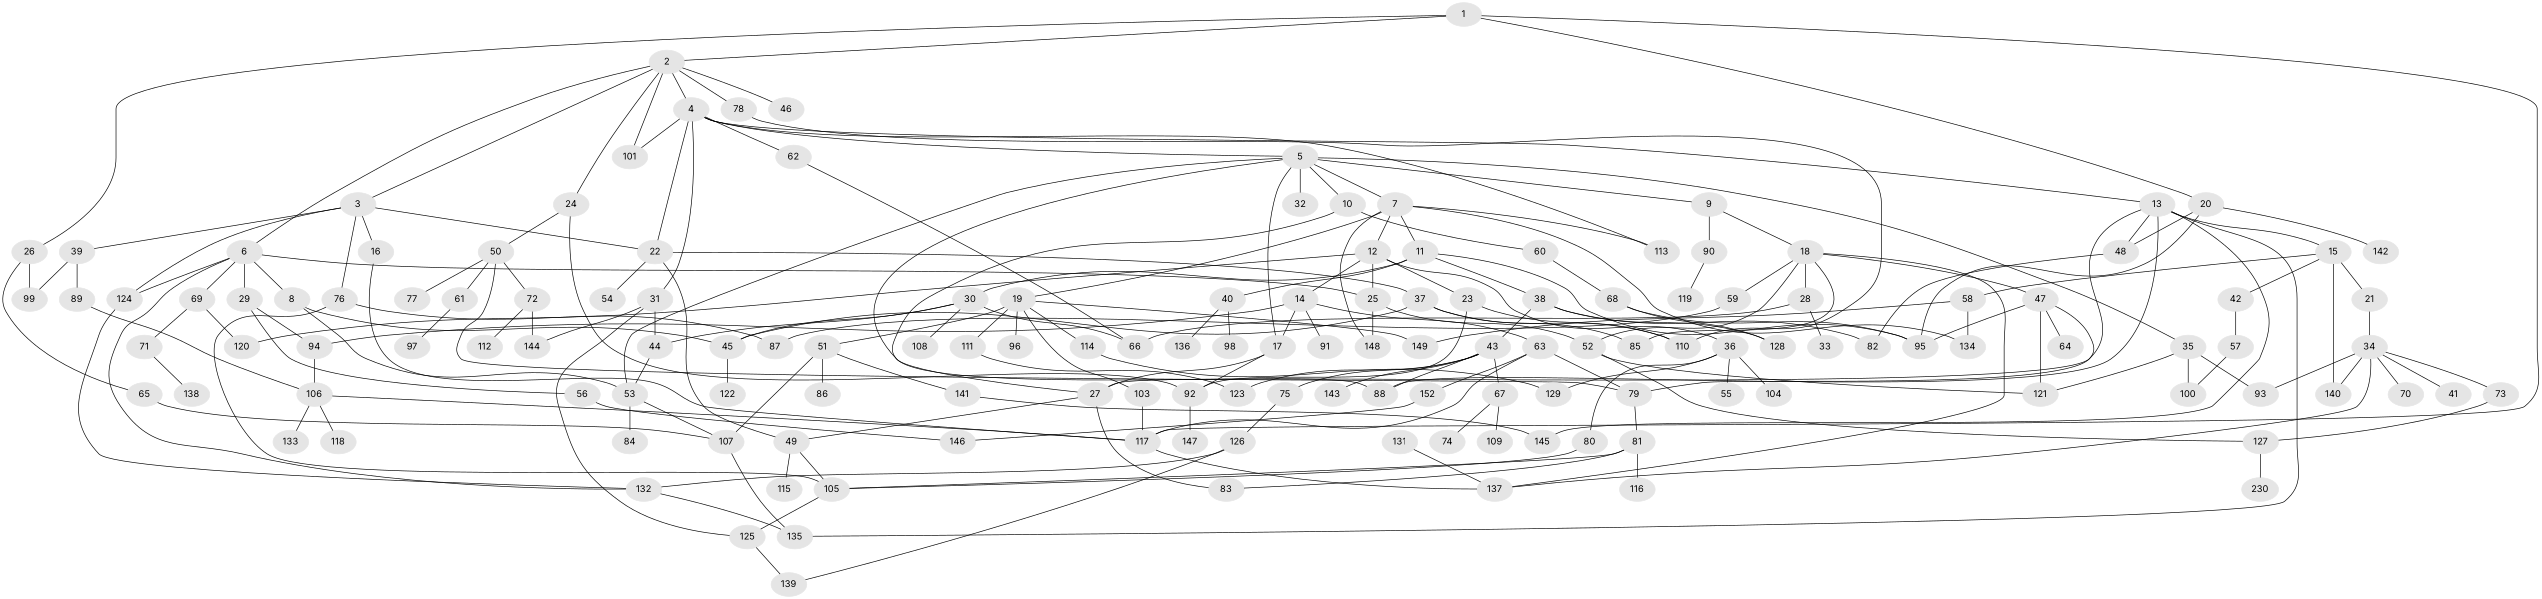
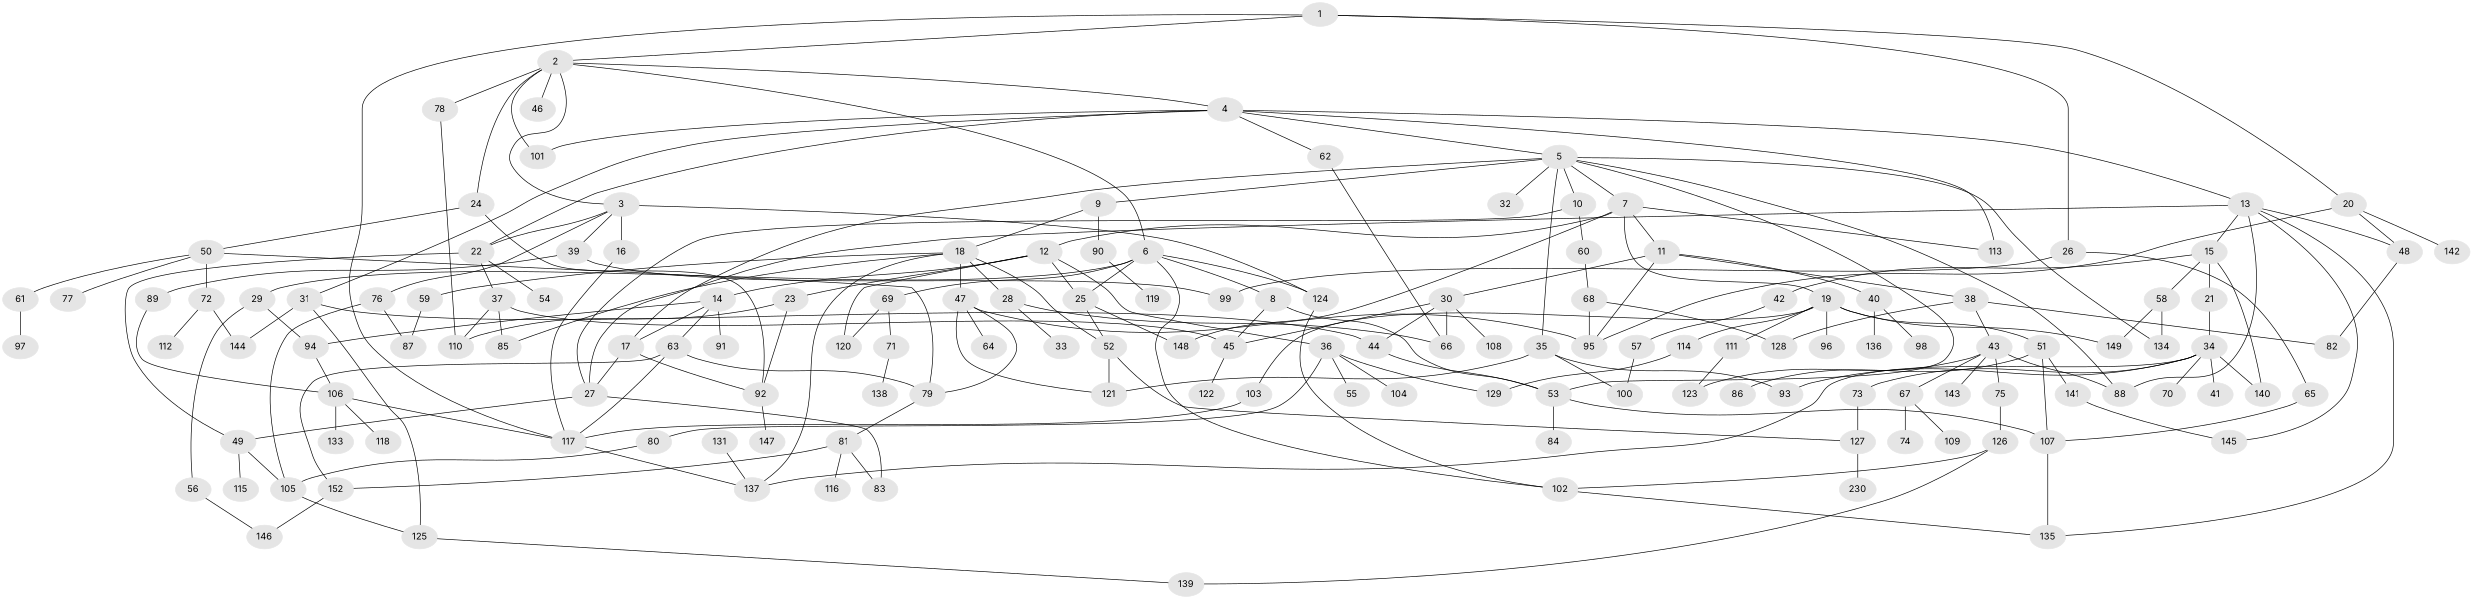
  graph {
    fontname=Inter
    node [color=gray90 fontname=Inter style=filled]
    edge [fontname=Inter]
    1
    2
    20
    26
    117
    3
    4
    6
    24
    46
    78
    101
    95
    48
    142
    65
    99
    137
    16
    22
    39
    76
    124
    5
    13
    31
    62
    113
    8
    25
    29
    69
-   132
+   132 [label=102]
    92
    50
    110
    37
    49
    54
    89
    105
    87
    7
    9
    10
    17
    32
    35
    53
    88
    134
    27
    15
    135
    145
    44
    125
    144
    66
    11
    12
    19
    148
    18
    90
    60
    93
    100
    121
    107
    84
    45
    52
    94
    56
    120
    71
    30
    38
    40
    14
    23
    36
    51
    96
    103
    111
    114
    149
    122
    28
    47
    59
    85
    119
    83
    68
    108
    43
    82
    128
    98
    136
    63
    91
    55
    80
    104
    129
    21
    42
    58
    140
    79
    n115 [label=152]
    106
    34
    57
    147
    33
    64
    127
    86
    141
    123
    41
    70
    73
    115
    61
    72
    77
    146
    139
    67
    75
    143
    74
    109
    126
    81
    97
    112
    n144 [label=230]
    138
    116
    131
    118
    133
    1 -- 2
    1 -- 20
    1 -- 26
    1 -- 117
    2 -- 3
    2 -- 4
    2 -- 6
    2 -- 24
    2 -- 46
    2 -- 78
    2 -- 101
    20 -- 95
    20 -- 48
    20 -- 142
    26 -- 65
    26 -- 99
    117 -- 137
    3 -- 16
    3 -- 22
    3 -- 39
    3 -- 76
    3 -- 124
    4 -- 101
    4 -- 22
    4 -- 5
    4 -- 13
    4 -- 31
    4 -- 62
    4 -- 113
    6 -- 124
    6 -- 8
    6 -- 25
    6 -- 29
    6 -- 69
    6 -- 132
    24 -- 92
    24 -- 50
    78 -- 110
    48 -- 82
    65 -- 107
    16 -- 117
    22 -- 37
    22 -- 49
    22 -- 54
    39 -- 99
    39 -- 89
    76 -- 105
    76 -- 87
    124 -- 132
    5 -- 7
    5 -- 9
    5 -- 10
    5 -- 17
    5 -- 32
    5 -- 35
    5 -- 53
    5 -- 88
-   7 -- 134
+   5 -- 134
    13 -- 48
    13 -- 88
    13 -- 27
    13 -- 15
    13 -- 135
    13 -- 145
    31 -- 44
    31 -- 125
    31 -- 144
    62 -- 66
    8 -- 53
    8 -- 45
    25 -- 148
    25 -- 52
    29 -- 94
    29 -- 56
    69 -- 120
    69 -- 71
    132 -- 135
    92 -- 147
    50 -- 79
    50 -- 61
    50 -- 72
    50 -- 77
    37 -- 110
    37 -- 45
    37 -- 85
    49 -- 105
    49 -- 115
    89 -- 106
    105 -- 125
    7 -- 113
    7 -- 11
    7 -- 12
    7 -- 19
    7 -- 148
    9 -- 18
    9 -- 90
    10 -- 27
    10 -- 60
    17 -- 92
    17 -- 27
    35 -- 93
    35 -- 100
    35 -- 121
    53 -- 107
    53 -- 84
    27 -- 49
    27 -- 83
    15 -- 21
    15 -- 42
    15 -- 58
    15 -- 140
    44 -- 53
    125 -- 139
    11 -- 95
    11 -- 30
    11 -- 38
    11 -- 40
    12 -- 25
    12 -- 120
    12 -- 14
    12 -- 23
    12 -- 36
    19 -- 51
    19 -- 96
    19 -- 103
    19 -- 111
    19 -- 114
    19 -- 149
    18 -- 137
    18 -- 52
    18 -- 28
    18 -- 47
    18 -- 59
    18 -- 85
    90 -- 119
    60 -- 68
    107 -- 135
    45 -- 122
    52 -- 121
    52 -- 127
    94 -- 106
    56 -- 146
    71 -- 138
    30 -- 44
    30 -- 66
    30 -- 45
    30 -- 108
    38 -- 43
    38 -- 82
    38 -- 128
    40 -- 98
    40 -- 136
    14 -- 17
    14 -- 94
    14 -- 63
    14 -- 91
    23 -- 92
    23 -- 110
    36 -- 55
    36 -- 80
    36 -- 104
    36 -- 129
    51 -- 107
    51 -- 86
    51 -- 141
    103 -- 117
    111 -- 123
    114 -- 129
    28 -- 66
    28 -- 33
    47 -- 95
    47 -- 121
    47 -- 79
    47 -- 64
    59 -- 87
    68 -- 95
    68 -- 128
    43 -- 88
    43 -- 123
    43 -- 67
    43 -- 75
    43 -- 143
    63 -- 117
    63 -- 79
    63 -- n115
    80 -- 105
    21 -- 34
    42 -- 57
    58 -- 134
    58 -- 149
    79 -- 81
    n115 -- 146
    106 -- 117
    106 -- 118
    106 -- 133
    34 -- 137
    34 -- 93
    34 -- 140
    34 -- 41
    34 -- 70
    34 -- 73
    57 -- 100
    127 -- n144
    141 -- 145
    73 -- 127
    61 -- 97
    72 -- 144
    72 -- 112
    67 -- 74
    67 -- 109
    75 -- 126
    126 -- 132
    126 -- 139
    81 -- 83
-   81 -- 105
+   81 -- n115
    81 -- 116
    131 -- 137
  }
